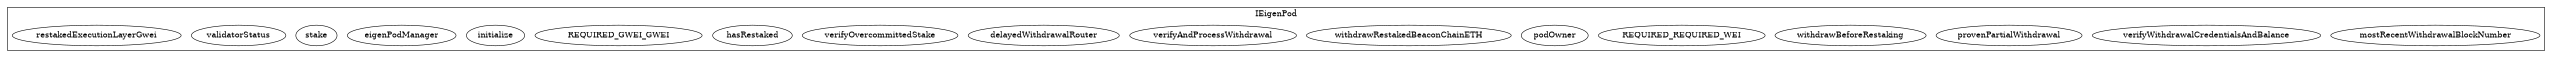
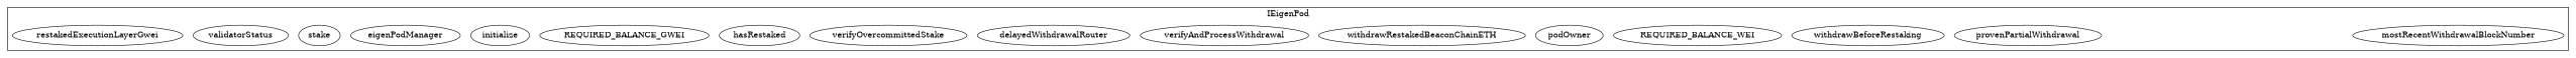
  strict digraph {
    n1 [label=mostRecentWithdrawalBlockNumber]
-   n2 [label=verifyWithdrawalCredentialsAndBalance]
    n3 [label=provenPartialWithdrawal]
    n4 [label=withdrawBeforeRestaking]
-   n5 [label=REQUIRED_REQUIRED_WEI]
+   n5 [label=REQUIRED_BALANCE_WEI]
    n6 [label=podOwner]
    n7 [label=withdrawRestakedBeaconChainETH]
    n8 [label=verifyAndProcessWithdrawal]
    n9 [label=delayedWithdrawalRouter]
    n10 [label=verifyOvercommittedStake]
    n11 [label=hasRestaked]
-   n12 [label=REQUIRED_GWEI_GWEI]
+   n12 [label=REQUIRED_BALANCE_GWEI]
    n13 [label=initialize]
    n14 [label=eigenPodManager]
    n15 [label=stake]
    n16 [label=validatorStatus]
    n17 [label=restakedExecutionLayerGwei]
    subgraph cluster_1 {
      label=IEigenPod
      n1
-     n2
      n3
      n4
      n5
      n6
      n7
      n8
      n9
      n10
      n11
      n12
      n13
      n14
      n15
      n16
      n17
    }
    subgraph cluster_2 {
      label="[Solidity]"
    }
  }
